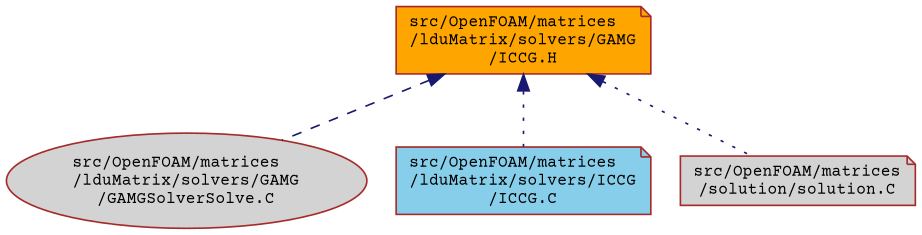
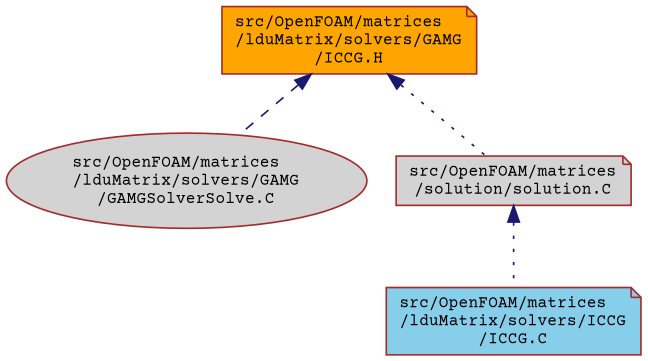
  digraph {
    fontname="Courier Prime"
    node [color=brown fillcolor=lightgrey fontname="Courier Prime" fontsize=10 shape=note style=filled]
    edge [color=midnightblue dir=back fontname="Courier Prime" fontsize=10 labelfontname=Helvetica labelfontsize=10 style=dotted]
    n1 [fillcolor=orange fontcolor=black height=0.2 label="src/OpenFOAM/matrices\l/lduMatrix/solvers/GAMG\l/ICCG.H" width=0.4]
    n2 [height=0.2 label="src/OpenFOAM/matrices\l/lduMatrix/solvers/GAMG\l/GAMGSolverSolve.C" shape=ellipse width=0.4]
    n3 [fillcolor=skyblue height=0.2 label="src/OpenFOAM/matrices\l/lduMatrix/solvers/ICCG\l/ICCG.C" width=0.4]
    n4 [height=0.2 label="src/OpenFOAM/matrices\l/solution/solution.C" width=0.4]
    n1 -> n2 [style=dashed]
-   n1 -> n3
+   n4 -> n3
    n1 -> n4
  }
